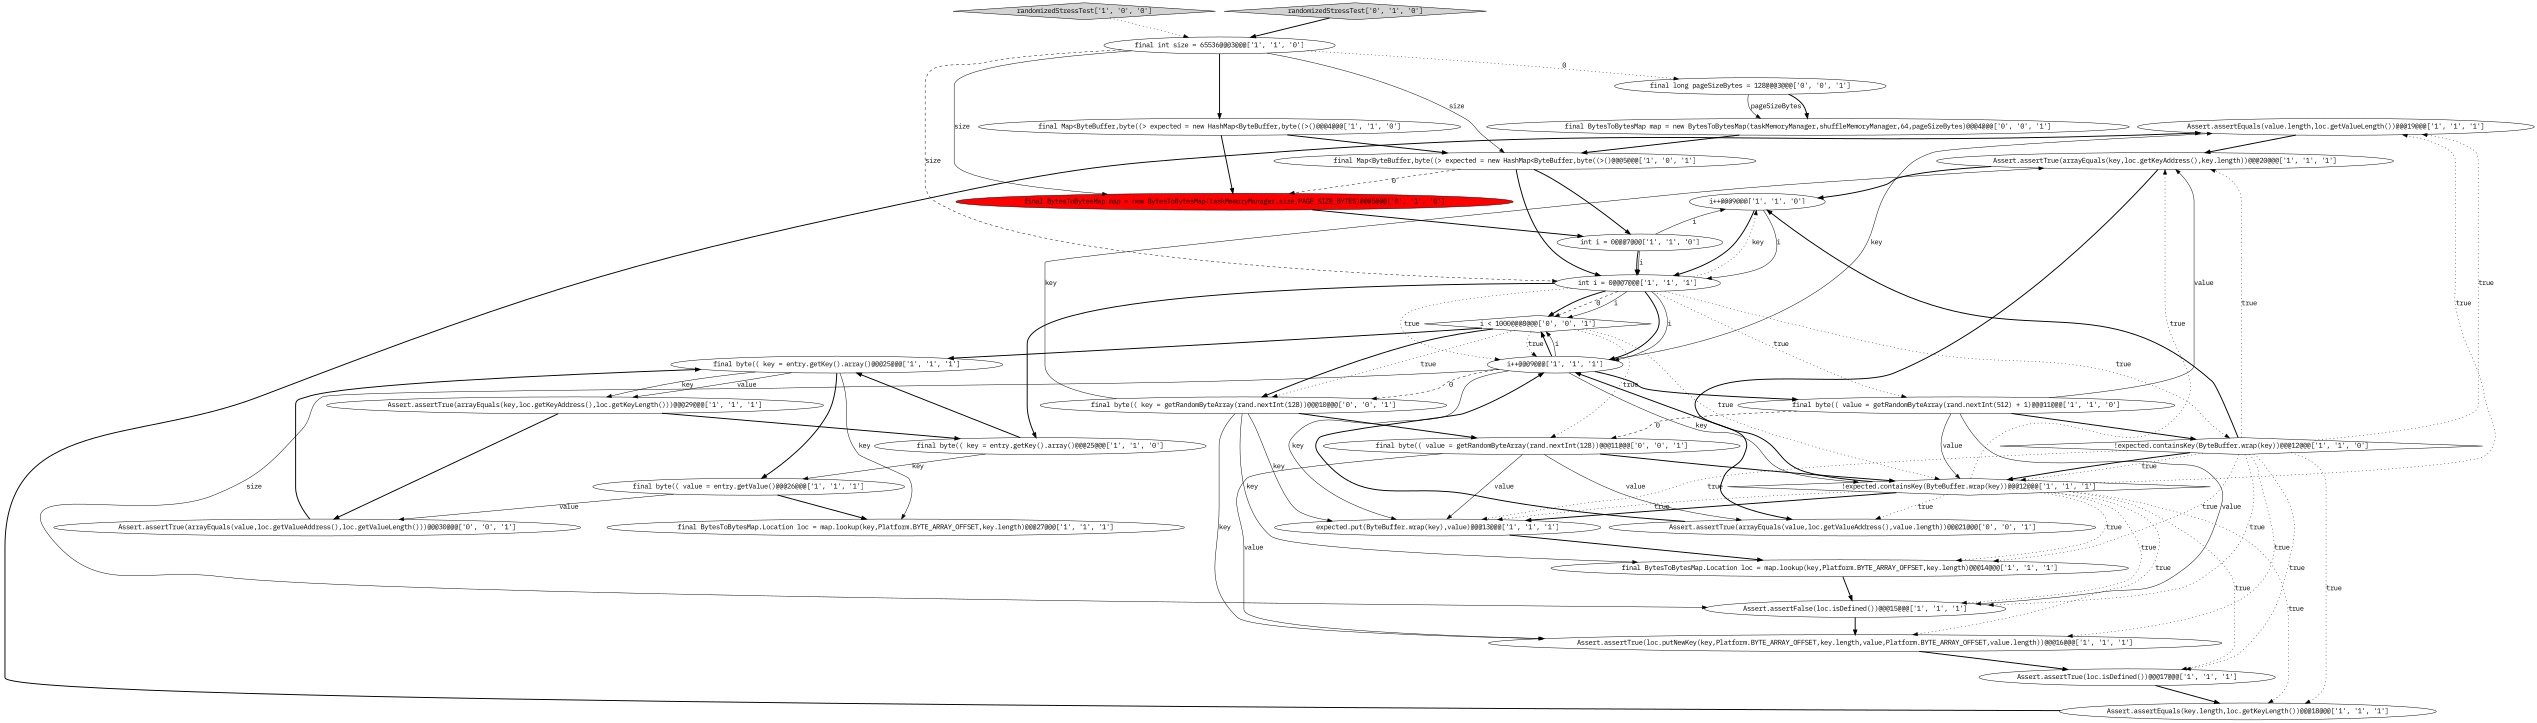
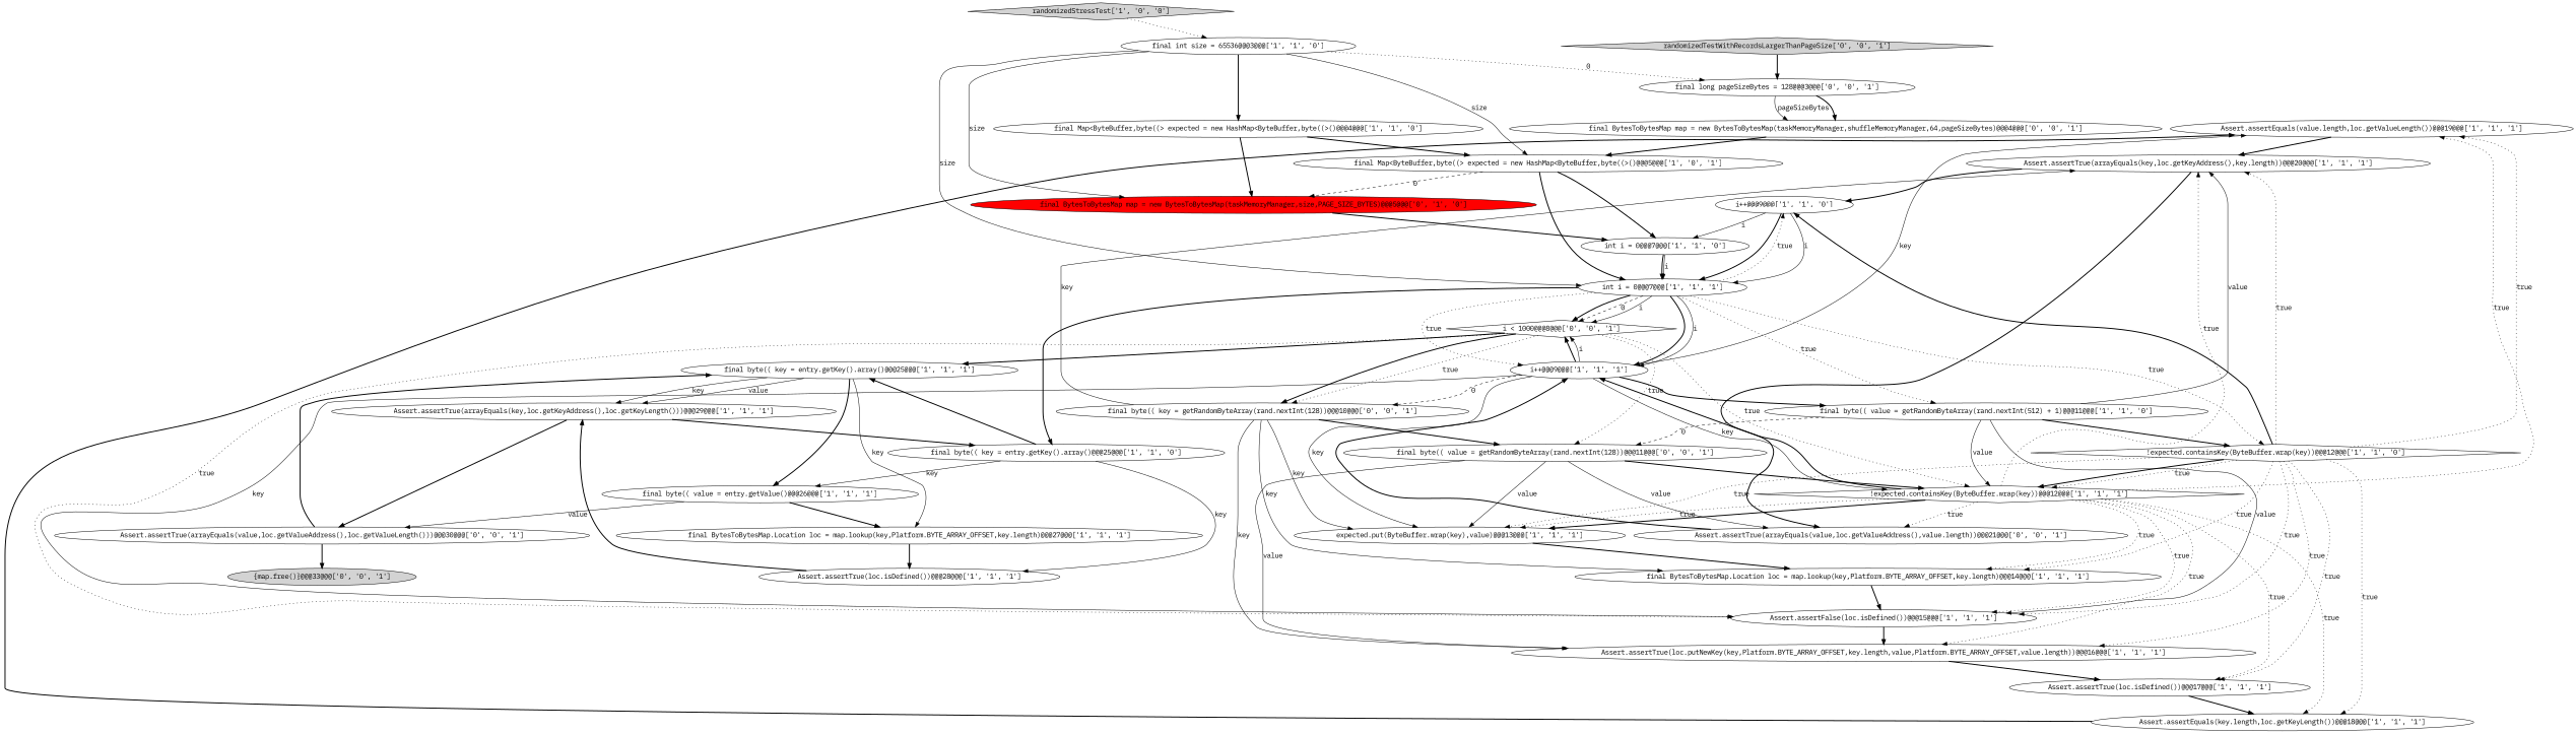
  digraph {
    fontname="IBM Plex Mono"
    node [fillcolor=white fontname="IBM Plex Mono" shape=ellipse style=filled]
    edge [fontname="IBM Plex Mono" style=bold]
    n1 [label="Assert.assertEquals(value.length,loc.getValueLength())@@@19@@@['1', '1', '1']"]
    n2 [label="Assert.assertTrue(arrayEquals(key,loc.getKeyAddress(),key.length))@@@20@@@['1', '1', '1']"]
    n3 [label="i++@@@9@@@['1', '1', '0']"]
    n4 [label="Assert.assertTrue(arrayEquals(value,loc.getValueAddress(),value.length))@@@21@@@['0', '0', '1']"]
    n5 [label="final Map<ByteBuffer,byte((> expected = new HashMap<ByteBuffer,byte((>()@@@4@@@['1', '1', '0']"]
    n6 [fillcolor=red label="final BytesToBytesMap map = new BytesToBytesMap(taskMemoryManager,size,PAGE_SIZE_BYTES)@@@5@@@['0', '1', '0']"]
    n7 [label="final Map<ByteBuffer,byte((> expected = new HashMap<ByteBuffer,byte((>()@@@5@@@['1', '0', '1']"]
    n8 [label="int i = 0@@@7@@@['1', '1', '0']"]
    n9 [label="int i = 0@@@7@@@['1', '1', '1']"]
    n10 [label="final int size = 65536@@@3@@@['1', '1', '0']"]
    n11 [label="final long pageSizeBytes = 128@@@3@@@['0', '0', '1']"]
    n12 [label="final BytesToBytesMap map = new BytesToBytesMap(taskMemoryManager,shuffleMemoryManager,64,pageSizeBytes)@@@4@@@['0', '0', '1']"]
    n13 [label="final byte(( key = entry.getKey().array()@@@25@@@['1', '1', '0']"]
    n14 [label="i++@@@9@@@['1', '1', '1']"]
    n15 [label="final byte(( value = getRandomByteArray(rand.nextInt(512) + 1)@@@11@@@['1', '1', '0']"]
    n16 [label="!expected.containsKey(ByteBuffer.wrap(key))@@@12@@@['1', '1', '0']" shape=diamond]
    n17 [label="i < 1000@@@8@@@['0', '0', '1']" shape=diamond]
+   n18 [fillcolor=lightgray label="randomizedTestWithRecordsLargerThanPageSize['0', '0', '1']" shape=diamond]
    n19 [label="Assert.assertTrue(loc.isDefined())@@@17@@@['1', '1', '1']"]
    n20 [label="Assert.assertEquals(key.length,loc.getKeyLength())@@@18@@@['1', '1', '1']"]
+   n21 [label="Assert.assertTrue(loc.isDefined())@@@28@@@['1', '1', '1']"]
    n22 [label="Assert.assertTrue(arrayEquals(key,loc.getKeyAddress(),loc.getKeyLength()))@@@29@@@['1', '1', '1']"]
    n23 [label="Assert.assertTrue(arrayEquals(value,loc.getValueAddress(),loc.getValueLength()))@@@30@@@['0', '0', '1']"]
    n24 [label="final byte(( key = entry.getKey().array()@@@25@@@['1', '1', '1']"]
+   n25 [fillcolor=lightgray label="{map.free()}@@@33@@@['0', '0', '1']"]
    n26 [label="final byte(( value = entry.getValue()@@@26@@@['1', '1', '1']"]
    n27 [label="final BytesToBytesMap.Location loc = map.lookup(key,Platform.BYTE_ARRAY_OFFSET,key.length)@@@27@@@['1', '1', '1']"]
    n28 [fillcolor=lightgray label="randomizedStressTest['1', '0', '0']" shape=diamond]
    n29 [label="Assert.assertTrue(loc.putNewKey(key,Platform.BYTE_ARRAY_OFFSET,key.length,value,Platform.BYTE_ARRAY_OFFSET,value.length))@@@16@@@['1', '1', '1']"]
    n30 [label="final BytesToBytesMap.Location loc = map.lookup(key,Platform.BYTE_ARRAY_OFFSET,key.length)@@@14@@@['1', '1', '1']"]
    n31 [label="Assert.assertFalse(loc.isDefined())@@@15@@@['1', '1', '1']"]
    n32 [label="expected.put(ByteBuffer.wrap(key),value)@@@13@@@['1', '1', '1']"]
    n33 [label="final byte(( key = getRandomByteArray(rand.nextInt(128))@@@10@@@['0', '0', '1']"]
    n34 [label="!expected.containsKey(ByteBuffer.wrap(key))@@@12@@@['1', '1', '1']" shape=diamond]
    n35 [label="final byte(( value = getRandomByteArray(rand.nextInt(128))@@@11@@@['0', '0', '1']"]
-   n36 [fillcolor=lightgray label="randomizedStressTest['0', '1', '0']" shape=diamond]
    n1 -> n2
    n2 -> n3
    n2 -> n4
    n3 -> n9 [label=i style=solid]
    n3 -> n9
    n4 -> n14
    n5 -> n6
    n5 -> n7
    n6 -> n8
    n7 -> n6 [label=0 style=dashed]
    n7 -> n8
    n7 -> n9
-   n8 -> n3 [label=i style=solid]
+   n3 -> n8 [label=i style=solid]
    n8 -> n9 [label=i style=solid]
    n8 -> n9
-   n9 -> n3 [label=key style=dotted]
+   n9 -> n3 [label=true style=dotted]
    n9 -> n13
    n9 -> n14 [label=true style=dotted]
    n9 -> n14
    n9 -> n14 [label=i style=solid]
    n9 -> n15 [label=true style=dotted]
    n9 -> n16 [label=true style=dotted]
    n9 -> n17 [label=0 style=dashed]
    n9 -> n17 [label=i style=solid]
    n9 -> n17
    n10 -> n5
    n10 -> n6 [label=size style=solid]
    n10 -> n7 [label=size style=solid]
-   n10 -> n9 [label=size style=dashed]
+   n10 -> n9 [label=size style=solid]
    n10 -> n11 [label=0 style=dotted]
    n11 -> n12 [label=pageSizeBytes style=solid]
    n11 -> n12
    n12 -> n7
+   n13 -> n21 [label=key style=solid]
    n13 -> n24
    n13 -> n26 [label=key style=solid]
    n14 -> n1 [label=key style=solid]
    n14 -> n15
    n14 -> n17
    n14 -> n17 [label=i style=solid]
-   n14 -> n31 [label=size style=solid]
+   n14 -> n31 [label=key style=solid]
    n14 -> n32 [label=key style=solid]
    n14 -> n33 [label=0 style=dashed]
    n14 -> n34 [label=key style=solid]
    n15 -> n2 [label=value style=solid]
    n15 -> n16
    n15 -> n31 [label=value style=solid]
    n15 -> n34 [label=value style=solid]
    n15 -> n35 [label=0 style=dashed]
    n16 -> n1 [label=true style=dotted]
    n16 -> n2 [label=true style=dotted]
    n16 -> n3
    n16 -> n19 [label=true style=dotted]
    n16 -> n20 [label=true style=dotted]
    n16 -> n29 [label=true style=dotted]
    n16 -> n30 [label=true style=dotted]
    n16 -> n31 [label=true style=dotted]
    n16 -> n32 [label=true style=dotted]
    n16 -> n34
    n16 -> n34 [label=true style=dotted]
-   n17 -> n14 [label=true style=dotted]
+   n17 -> n31 [label=true style=dotted]
    n17 -> n24
    n17 -> n33
    n17 -> n33 [label=true style=dotted]
    n17 -> n34 [label=true style=dotted]
    n17 -> n35 [label=true style=dotted]
+   n18 -> n11
    n19 -> n20
    n20 -> n1
+   n21 -> n22
    n22 -> n13
    n22 -> n23
    n23 -> n24
+   n23 -> n25
    n24 -> n22 [label=key style=solid]
    n24 -> n22 [label=value style=solid]
    n24 -> n26
    n24 -> n27 [label=key style=solid]
    n26 -> n23 [label=value style=solid]
    n26 -> n27
+   n27 -> n21
    n28 -> n10 [style=dotted]
    n29 -> n19
    n30 -> n31
    n31 -> n29
    n32 -> n30
    n33 -> n2 [label=key style=solid]
    n33 -> n29 [label=key style=solid]
    n33 -> n30 [label=key style=solid]
    n33 -> n32 [label=key style=solid]
    n33 -> n35
    n34 -> n1 [label=true style=dotted]
    n34 -> n2 [label=true style=dotted]
    n34 -> n4 [label=true style=dotted]
    n34 -> n14
    n34 -> n19 [label=true style=dotted]
    n34 -> n20 [label=true style=dotted]
    n34 -> n29 [label=true style=dotted]
    n34 -> n30 [label=true style=dotted]
    n34 -> n31 [label=true style=dotted]
    n34 -> n32
    n34 -> n32 [label=true style=dotted]
    n35 -> n4 [label=value style=solid]
    n35 -> n29 [label=value style=solid]
    n35 -> n32 [label=value style=solid]
    n35 -> n34
-   n36 -> n10
  }
